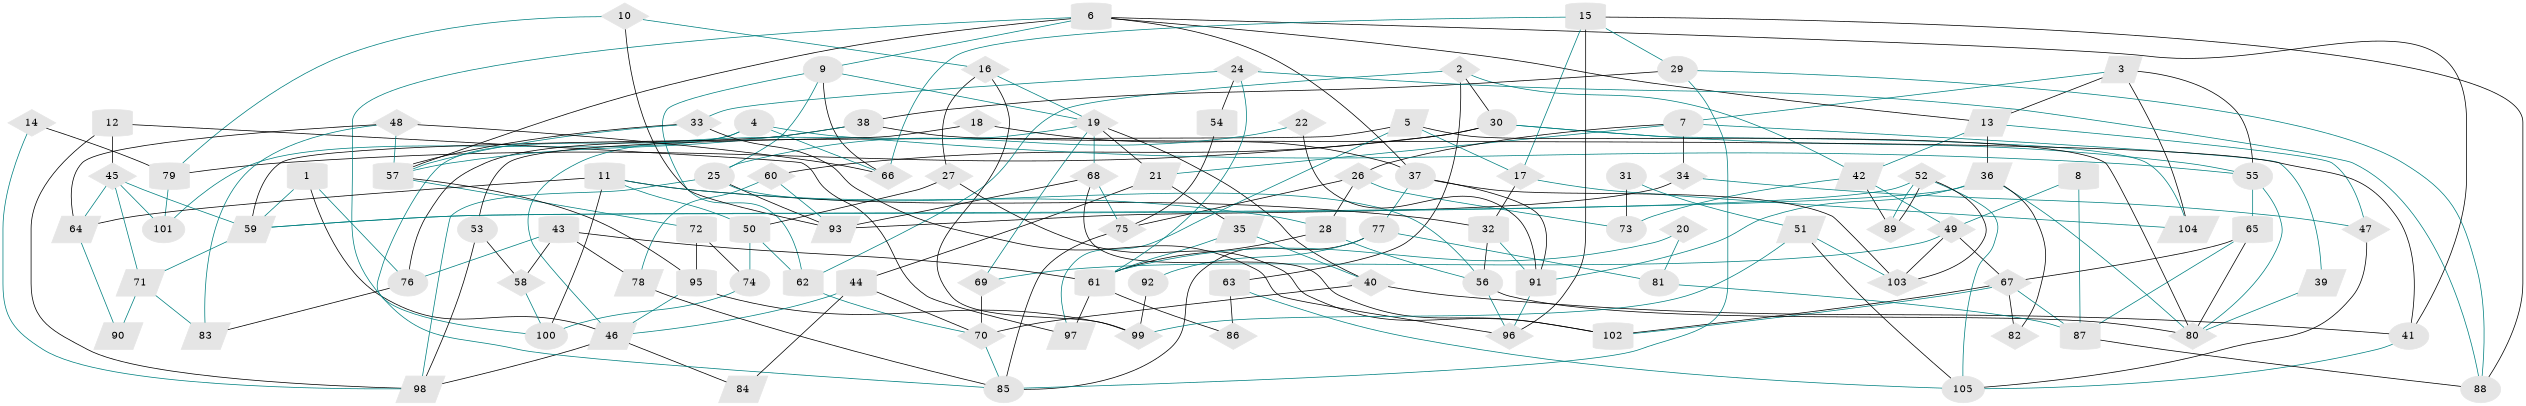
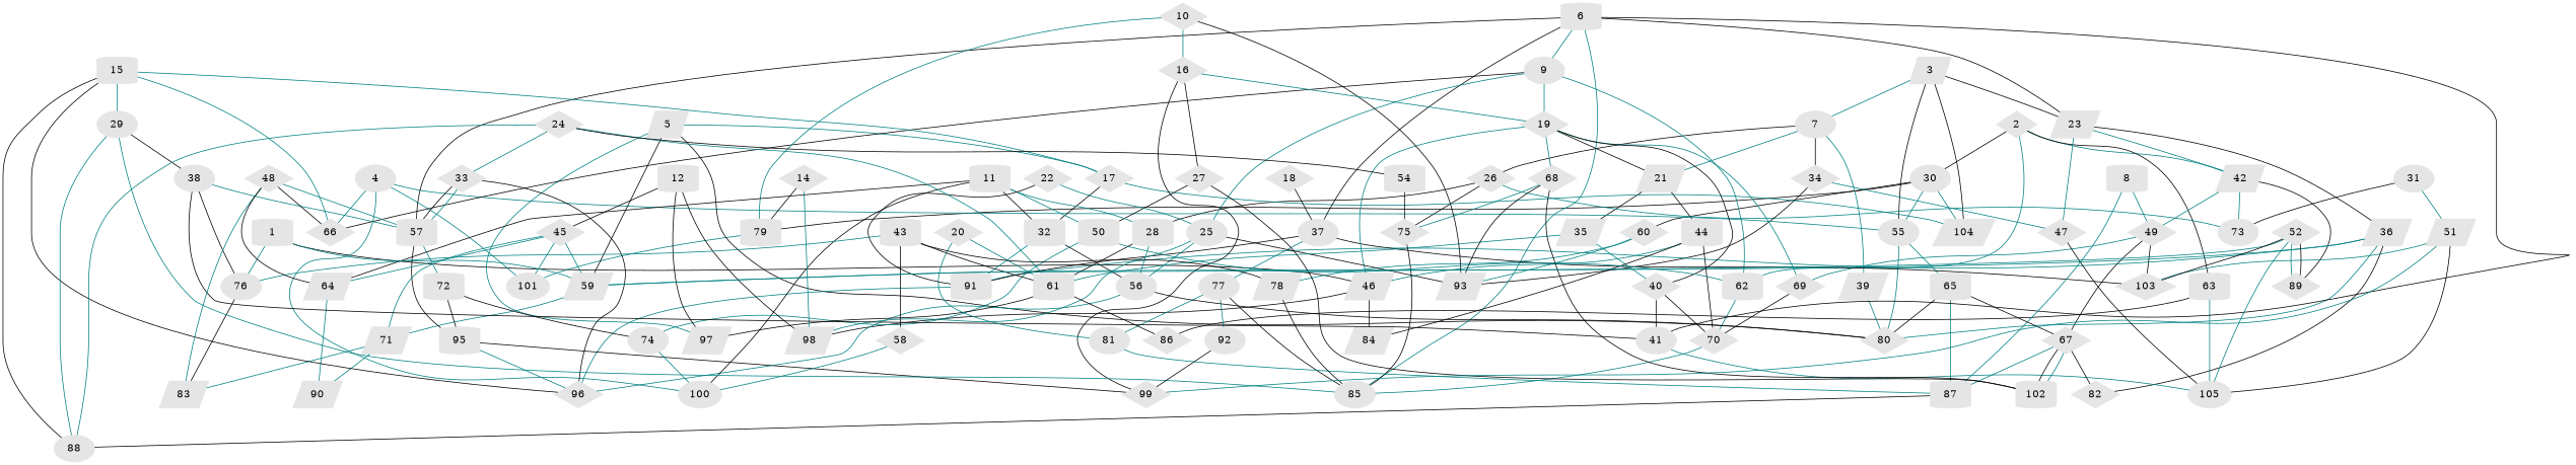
  graph {
    node [color=gray90 shape=diamond style=filled]
    edge [color=teal]
    1 [shape=cylinder]
    46 [shape=parallelogram]
    59 [shape=parallelogram]
    76 [shape=ellipse]
    98 [shape=parallelogram]
    84 [shape=parallelogram]
    71 [shape=parallelogram]
    83 [shape=parallelogram]
    30 [shape=ellipse]
    2
    42 [shape=parallelogram]
    62 [shape=cylinder]
    63 [shape=cylinder]
    55 [shape=ellipse]
    104 [shape=parallelogram]
    79 [shape=cylinder]
    60
    49
    73 [shape=ellipse]
    89
    70
    105 [shape=ellipse]
    86
    3 [shape=parallelogram]
    7 [shape=ellipse]
-   23 [shape=parallelogram label=13]
+   23 [shape=parallelogram]
    21 [shape=parallelogram]
    26
    34
    39 [shape=parallelogram]
    36 [shape=parallelogram]
    47
    80
    65 [shape=cylinder]
    4 [shape=ellipse]
    66
    100 [shape=ellipse]
    101 [shape=ellipse]
    5 [shape=parallelogram]
    17
    97 [shape=parallelogram]
    32 [shape=cylinder]
    6 [shape=cylinder]
    9 [shape=ellipse]
    37 [shape=ellipse]
    41 [shape=ellipse]
    57 [shape=cylinder]
    85 [shape=ellipse]
    19
    25 [shape=ellipse]
    91 [shape=cylinder]
    103
    77 [shape=ellipse]
    72 [shape=cylinder]
    95 [shape=cylinder]
    35 [shape=parallelogram]
    44 [shape=cylinder]
    28 [shape=cylinder]
    75
    93 [shape=parallelogram]
    8 [shape=cylinder]
    87 [shape=cylinder]
    69
    67
    88 [shape=ellipse]
    40
    68
    56 [shape=ellipse]
    10
    16
    27
    99
    11 [shape=cylinder]
    50 [shape=cylinder]
    64 [shape=parallelogram]
    61 [shape=cylinder]
    74 [shape=ellipse]
    90 [shape=parallelogram]
    12 [shape=cylinder]
    45
    33
    96
    14
    15 [shape=cylinder]
    29 [shape=ellipse]
    38 [shape=ellipse]
    102 [shape=cylinder]
    18
-   53 [shape=ellipse]
    58
    20
    81 [shape=ellipse]
    22
    82
    24
    54 [shape=cylinder]
    78 [shape=parallelogram]
    31 [shape=ellipse]
    51 [shape=parallelogram]
    92 [shape=ellipse]
    43 [shape=cylinder]
    48
    52
    1 -- 46 [color=black]
    1 -- 59
    1 -- 76
    46 -- 98 [color=black]
    46 -- 84 [color=black]
    59 -- 71
    76 -- 83 [color=black]
    71 -- 83
    71 -- 90
    30 -- 55
    30 -- 104
    30 -- 79 [color=black]
    30 -- 60 [color=black]
    2 -- 30 [color=black]
    2 -- 42
    2 -- 62
    2 -- 63 [color=black]
    42 -- 49
    42 -- 73
    42 -- 89 [color=black]
    62 -- 70
    63 -- 105
    63 -- 86 [color=black]
    55 -- 80
    55 -- 65
    79 -- 101
    60 -- 93
    60 -- 78
    49 -- 103 [color=black]
    49 -- 69
    49 -- 67 [color=black]
    70 -- 85
    3 -- 55 [color=black]
    3 -- 104 [color=black]
    3 -- 7
    3 -- 23 [color=black]
    7 -- 21
    7 -- 26 [color=black]
    7 -- 34 [color=black]
    7 -- 39
    23 -- 42
    23 -- 36 [color=black]
    23 -- 47
    21 -- 35 [color=black]
    21 -- 44 [color=black]
    26 -- 73
    26 -- 28 [color=black]
    26 -- 75 [color=black]
    34 -- 47
    34 -- 93 [color=black]
    39 -- 80
    36 -- 59
    36 -- 80
    36 -- 91
    36 -- 82 [color=black]
    47 -- 105 [color=black]
    65 -- 80 [color=black]
    65 -- 87
    65 -- 67 [color=black]
    4 -- 55
    4 -- 66
    4 -- 100
    4 -- 101
    5 -- 59 [color=black]
    5 -- 80 [color=black]
    5 -- 17
    5 -- 97
    17 -- 104
    17 -- 32 [color=black]
    32 -- 91
    32 -- 56 [color=black]
    6 -- 23 [color=black]
    6 -- 9
    6 -- 37 [color=black]
    6 -- 41 [color=black]
    6 -- 57 [color=black]
    6 -- 85
    9 -- 62
    9 -- 66 [color=black]
    9 -- 19
    9 -- 25
    37 -- 91 [color=black]
    37 -- 103 [color=black]
    37 -- 77
    41 -- 105
    57 -- 72
    57 -- 95 [color=black]
    19 -- 46
    19 -- 21 [color=black]
    19 -- 69
    19 -- 40 [color=black]
    19 -- 68
    25 -- 98
    25 -- 93 [color=black]
    25 -- 56
    91 -- 96
    77 -- 85 [color=black]
    77 -- 81
    77 -- 92
    72 -- 95 [color=black]
    72 -- 74 [color=black]
    95 -- 99 [color=black]
-   95 -- 46
+   95 -- 96
    35 -- 40
    35 -- 61
    44 -- 46
    44 -- 84 [color=black]
    44 -- 70 [color=black]
    28 -- 56
    28 -- 61 [color=black]
    75 -- 85 [color=black]
    8 -- 49
    8 -- 87
    87 -- 88 [color=black]
    69 -- 70 [color=black]
    67 -- 87
    67 -- 102 [color=black]
    67 -- 102
    67 -- 82 [color=black]
    40 -- 70 [color=black]
    40 -- 41 [color=black]
    68 -- 75
    68 -- 93 [color=black]
    68 -- 102 [color=black]
    56 -- 80 [color=black]
    56 -- 96
    10 -- 79
    10 -- 93 [color=black]
    10 -- 16
    16 -- 19
    16 -- 27 [color=black]
    16 -- 99 [color=black]
    27 -- 50 [color=black]
    27 -- 102 [color=black]
    11 -- 100 [color=black]
    11 -- 32 [color=black]
    11 -- 28
    11 -- 50
    11 -- 64 [color=black]
    50 -- 62
    50 -- 74
    64 -- 90
    61 -- 86 [color=black]
    61 -- 97 [color=black]
    74 -- 100
    12 -- 98 [color=black]
    12 -- 97 [color=black]
    12 -- 45 [color=black]
    45 -- 59
    45 -- 71
    45 -- 101
    45 -- 64
    33 -- 57 [color=black]
    33 -- 57
    33 -- 96 [color=black]
    14 -- 98
    14 -- 79 [color=black]
    15 -- 66
    15 -- 17
    15 -- 88 [color=black]
    15 -- 96 [color=black]
    15 -- 29
    29 -- 85
    29 -- 88
    29 -- 38 [color=black]
    38 -- 76 [color=black]
    38 -- 41 [color=black]
    38 -- 57
    18 -- 37 [color=black]
-   18 -- 53 [color=black]
-   53 -- 98 [color=black]
-   53 -- 58 [color=black]
    58 -- 100
    20 -- 61
    20 -- 81
    81 -- 87
    22 -- 25
    22 -- 91 [color=black]
    24 -- 88
    24 -- 61
    24 -- 33
    24 -- 54 [color=black]
    54 -- 75 [color=black]
    78 -- 85 [color=black]
    31 -- 73 [color=black]
    31 -- 51
    51 -- 105 [color=black]
    51 -- 103
    51 -- 99
    92 -- 99 [color=black]
    43 -- 76
    43 -- 61 [color=black]
    43 -- 58 [color=black]
    43 -- 78 [color=black]
    48 -- 83
    48 -- 66 [color=black]
    48 -- 57
    48 -- 64 [color=black]
    52 -- 59
    52 -- 89
    52 -- 89 [color=black]
    52 -- 105
    52 -- 103 [color=black]
  }
